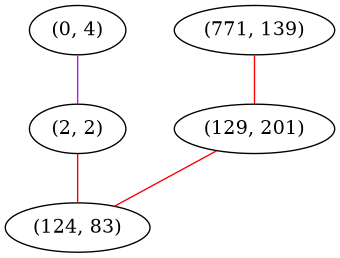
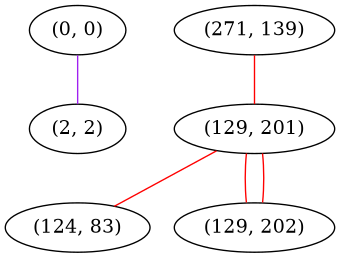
  graph {
    edge [color=red weight=1]
-   "(0, 0)" [label="(0, 4)"]
+   "(0, 0)"
    "(2, 2)"
    "(124, 83)"
-   "(271, 139)" [label="(771, 139)"]
+   "(271, 139)"
    "(129, 201)"
+   "(129, 202)"
    "(0, 0)" -- "(2, 2)" [color=purple weight=4]
-   "(2, 2)" -- "(124, 83)"
    "(271, 139)" -- "(129, 201)"
    "(129, 201)" -- "(124, 83)"
+   "(129, 201)" -- "(129, 202)"
+   "(129, 201)" -- "(129, 202)"
  }
